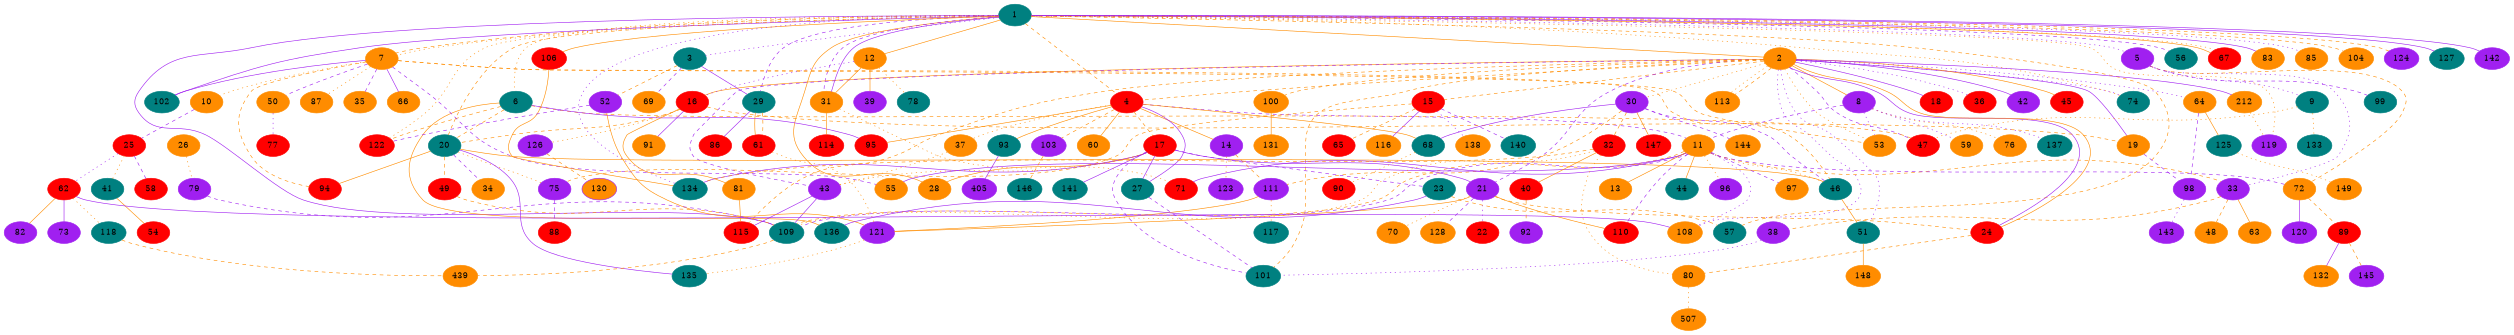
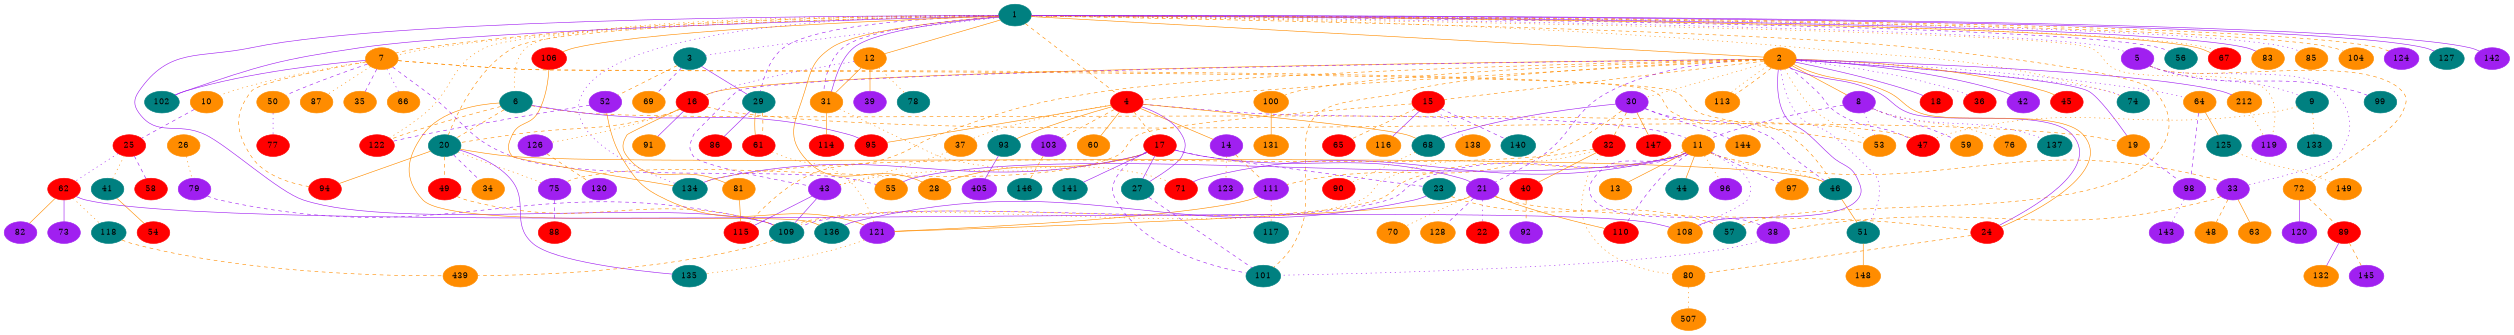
  graph {
    node [color=darkorange style=filled]
    edge [color=darkorange style=dashed]
    1 [color=teal]
    2
    3 [color=teal]
    4 [color=red]
    5 [color=purple]
    6 [color=teal]
    7
    12
    20 [color=teal]
    28
    29 [color=teal]
    31
    56 [color=teal]
    57 [color=teal]
    67 [color=red]
    74 [color=teal]
    83
    85
    102 [color=teal]
    104
    106 [color=red]
    109 [color=teal]
    119 [color=purple]
    122 [color=red]
    124 [color=purple]
    127 [color=teal]
    134 [color=teal]
    142 [color=purple]
    8 [color=purple]
    15 [color=red]
    16 [color=red]
    18 [color=red]
    19
    21 [color=purple]
    24 [color=red]
    30 [color=purple]
    36 [color=red]
    42 [color=purple]
    43 [color=purple]
    45 [color=red]
    47 [color=red]
    51 [color=teal]
    53
    64
    100
    101 [color=teal]
    108
    n48 [label=212]
    113
    115 [color=red]
    52 [color=purple]
    69
    11
    14 [color=purple]
    17 [color=red]
    27 [color=teal]
    37
    60
    68 [color=teal]
    93 [color=teal]
    95 [color=red]
    103 [color=purple]
    9 [color=teal]
    33 [color=purple]
    72
    99 [color=teal]
    136 [color=teal]
    10
    35
    46 [color=teal]
    50
    55
    66
    87
    94 [color=red]
    39 [color=purple]
    78 [color=teal]
    75 [color=purple]
    34
    49 [color=red]
    135 [color=teal]
    61 [color=red]
    86 [color=red]
    71 [color=red]
    114 [color=red]
    n86 [label=439]
    59
    76
    137 [color=teal]
    65 [color=red]
    116
    138
    140 [color=teal]
    81
    91
    126 [color=purple]
    98 [color=purple]
    110 [color=red]
    22 [color=red]
    70
    128
    121 [color=purple]
    80
    111 [color=purple]
    32 [color=red]
    144
    147 [color=red]
    148
    125 [color=teal]
    131
    13
    44 [color=teal]
    96 [color=purple]
    97
    123 [color=purple]
    23 [color=teal]
    141 [color=teal]
    90 [color=red]
    n119 [color=purple label=405]
    146 [color=teal]
    133 [color=teal]
    38 [color=purple]
    48
    63
    89 [color=red]
    120 [color=purple]
    25 [color=red]
    77 [color=red]
    79 [color=purple]
    26
    41 [color=teal]
    58 [color=red]
    62 [color=red]
    117 [color=teal]
    88 [color=red]
-   130 [color=purple fillcolor=darkorange]
+   130 [color=purple]
    143 [color=purple]
    n138 [label=507]
    54 [color=red]
    73 [color=purple]
    82 [color=purple]
    118 [color=teal]
    40 [color=red]
    92 [color=purple]
    n145 [label=149]
    132
    145 [color=purple]
    1 -- 2 [style=solid]
    1 -- 3 [color=purple style=dotted]
    1 -- 4
    1 -- 5 [color=purple style=dotted]
    1 -- 6 [style=dotted]
    1 -- 7
    1 -- 7 [style=dotted]
    1 -- 12 [style=solid]
    1 -- 20
    1 -- 28 [style=solid]
    1 -- 29 [color=purple]
    1 -- 31 [color=purple]
    1 -- 31 [color=purple style=solid]
    1 -- 56 [color=purple]
    1 -- 57
    1 -- 67 [style=solid]
    1 -- 67 [style=dotted]
    1 -- 74 [style=dotted]
    1 -- 83 [color=purple style=solid]
    1 -- 85 [color=purple style=dotted]
    1 -- 102 [color=purple style=solid]
    1 -- 104
    1 -- 106 [style=solid]
    1 -- 109 [color=purple style=solid]
    1 -- 119 [style=dotted]
    1 -- 122 [style=dotted]
    1 -- 124
    1 -- 127 [color=purple style=solid]
    1 -- 134 [color=purple style=dotted]
    1 -- 142 [color=purple style=solid]
    2 -- 4
    2 -- 74 [color=purple style=dotted]
    2 -- 8 [style=solid]
    2 -- 15
    2 -- 16 [style=solid]
    2 -- 18 [color=purple style=solid]
    2 -- 19 [color=purple style=solid]
    2 -- 21 [color=purple]
    2 -- 24 [color=purple style=solid]
    2 -- 24 [style=solid]
    2 -- 30 [style=dotted]
    2 -- 36 [color=purple style=dotted]
    2 -- 42 [color=purple style=solid]
    2 -- 43 [color=purple]
    2 -- 45 [style=solid]
    2 -- 47 [color=purple]
    2 -- 51 [color=purple style=dotted]
    2 -- 53 [style=dotted]
    2 -- 64 [color=purple style=dotted]
    2 -- 100
    2 -- 101
-   2 -- 108 [color=purple style=dotted]
+   2 -- 108 [color=purple style=solid]
    2 -- n48 [color=purple style=solid]
    2 -- 113 [style=dotted]
    2 -- 113
    2 -- 115
    3 -- 29 [color=purple style=solid]
    3 -- 52
    3 -- 69 [color=purple]
    4 -- 11 [color=purple]
    4 -- 14 [style=solid]
    4 -- 17
    4 -- 27 [color=purple style=solid]
    4 -- 37 [style=dotted]
    4 -- 60 [style=solid]
    4 -- 68 [style=solid]
    4 -- 93 [style=solid]
    4 -- 95 [style=solid]
    4 -- 103
    5 -- 9 [color=purple style=dotted]
    5 -- 33 [color=purple style=dotted]
    5 -- 72
    5 -- 99 [color=purple]
    6 -- 20
    6 -- 122
    6 -- 47
    6 -- 95 [color=purple style=solid]
    6 -- 136 [style=solid]
    7 -- 102 [color=purple style=solid]
    7 -- 53
    7 -- 10 [style=dotted]
    7 -- 35 [color=purple]
    7 -- 46
    7 -- 50 [color=purple]
    7 -- 55 [color=purple]
-   7 -- 66 [color=purple style=solid]
+   7 -- 66 [color=purple style=dotted]
    7 -- 87 [style=dotted]
    7 -- 94
    12 -- 31 [style=solid]
    12 -- 16 [color=purple style=dotted]
    12 -- 39 [style=solid]
    12 -- 78 [style=dotted]
    20 -- 46 [style=solid]
    20 -- 94 [style=solid]
    20 -- 75 [style=dotted]
    20 -- 34 [color=purple]
    20 -- 49
    20 -- 135 [color=purple style=solid]
    29 -- 61 [style=solid]
    29 -- 61
    29 -- 86 [color=purple style=solid]
    31 -- 71 [style=dotted]
    31 -- 114 [style=solid]
    106 -- 134 [style=solid]
    109 -- n86
    8 -- 53 [color=purple style=dotted]
    8 -- 11 [color=purple]
-   8 -- 59 [color=purple style=dotted]
+   8 -- 59 [color=purple]
    8 -- 76 [style=dotted]
    8 -- 137 [color=purple style=dotted]
    15 -- 75
    15 -- 65
    15 -- 116 [color=purple style=solid]
    15 -- 138 [color=purple style=dotted]
    15 -- 140 [color=purple]
    16 -- 20
    16 -- 19
    16 -- 81 [style=solid]
    16 -- 91 [color=purple style=solid]
    16 -- 126 [style=dotted]
    19 -- 98 [color=purple]
    21 -- 24
    21 -- 110 [style=solid]
    21 -- 22 [color=purple style=dotted]
    21 -- 70 [style=dotted]
    21 -- 128 [color=purple]
    21 -- 121 [style=solid]
    24 -- 80
    30 -- 68 [color=purple style=solid]
    30 -- 46 [color=purple]
    30 -- 111
    30 -- 32
    30 -- 144 [color=purple]
    30 -- 147 [style=solid]
    43 -- 109 [color=purple style=solid]
    43 -- 115 [color=purple style=solid]
    51 -- 148 [style=solid]
    64 -- 98 [color=purple]
    64 -- 125 [style=solid]
    100 -- 131 [style=solid]
    n48 -- 119 [style=dotted]
    52 -- 122 [color=purple]
    52 -- 121 [style=solid]
    11 -- 109
    11 -- 109 [color=purple]
    11 -- 108 [color=purple style=dotted]
    11 -- 33
-   11 -- 72 [color=purple]
+   11 -- 38 [color=purple]
    11 -- 46 [style=dotted]
    11 -- 55 [color=purple style=solid]
    11 -- 71 [color=purple style=solid]
    11 -- 110 [color=purple]
    11 -- 13 [style=solid]
    11 -- 44 [style=solid]
    11 -- 96 [style=dotted]
    11 -- 97 [color=purple]
    14 -- 111
    14 -- 123 [style=dotted]
    17 -- 28 [style=solid]
    17 -- 134 [color=purple style=solid]
    17 -- 21 [color=purple style=solid]
    17 -- 43 [style=dotted]
    17 -- 101 [color=purple]
    17 -- 27 [color=purple style=solid]
    17 -- 23 [color=purple]
    17 -- 141 [color=purple style=solid]
    27 -- 101 [color=purple]
    37 -- 43 [style=dotted]
    68 -- 90 [style=dotted]
    93 -- n119 [color=purple style=solid]
    103 -- 146
    9 -- 47 [style=dotted]
    9 -- 133 [style=dotted]
    33 -- 38
    33 -- 48
    33 -- 63 [style=solid]
    72 -- 89
    72 -- 120 [color=purple style=solid]
    10 -- 25 [color=purple]
    46 -- 51 [style=solid]
    50 -- 77 [color=purple style=dotted]
    75 -- 88 [color=purple]
    49 -- 109
    61 -- 121 [style=dotted]
    81 -- 115 [style=solid]
    126 -- 130
    98 -- 143 [color=purple style=dotted]
    121 -- 135 [style=dotted]
    80 -- n138 [style=dotted]
    111 -- 121 [style=solid]
    111 -- 117 [style=dotted]
    32 -- 109 [style=dotted]
    32 -- 134
    32 -- 80 [style=dotted]
    32 -- 40 [style=solid]
    125 -- n145 [style=dotted]
    23 -- 57
    23 -- 136 [color=purple style=solid]
    38 -- 101 [color=purple style=dotted]
    89 -- 132 [color=purple style=solid]
    89 -- 145
    25 -- 41 [style=dotted]
    25 -- 58 [color=purple]
    25 -- 62 [color=purple style=dotted]
    79 -- 109 [color=purple]
    26 -- 79 [style=dotted]
    41 -- 54 [style=solid]
    62 -- 108 [color=purple style=solid]
    62 -- 73 [color=purple style=solid]
    62 -- 82 [style=solid]
    62 -- 118 [style=dotted]
    118 -- n86
    40 -- 92
  }
